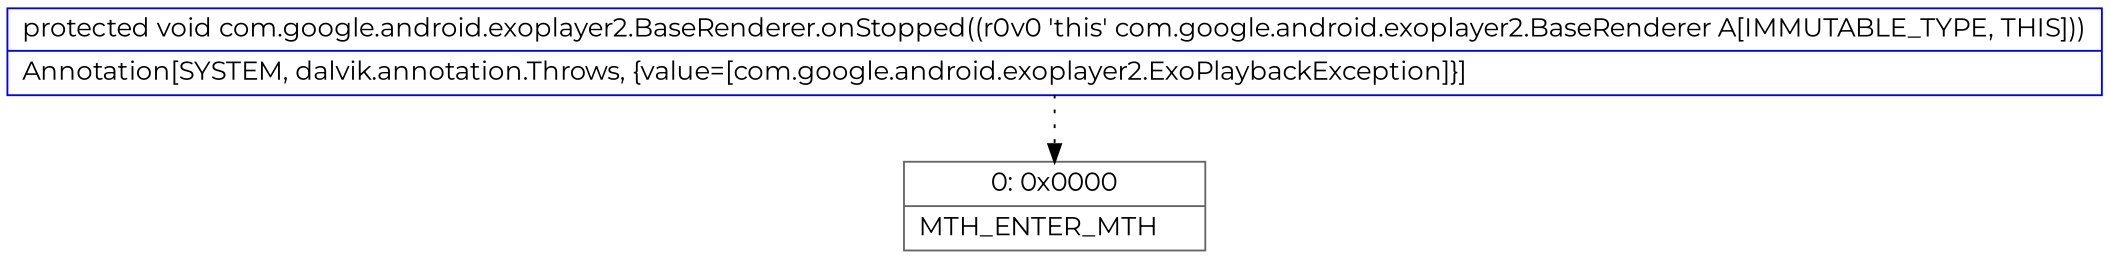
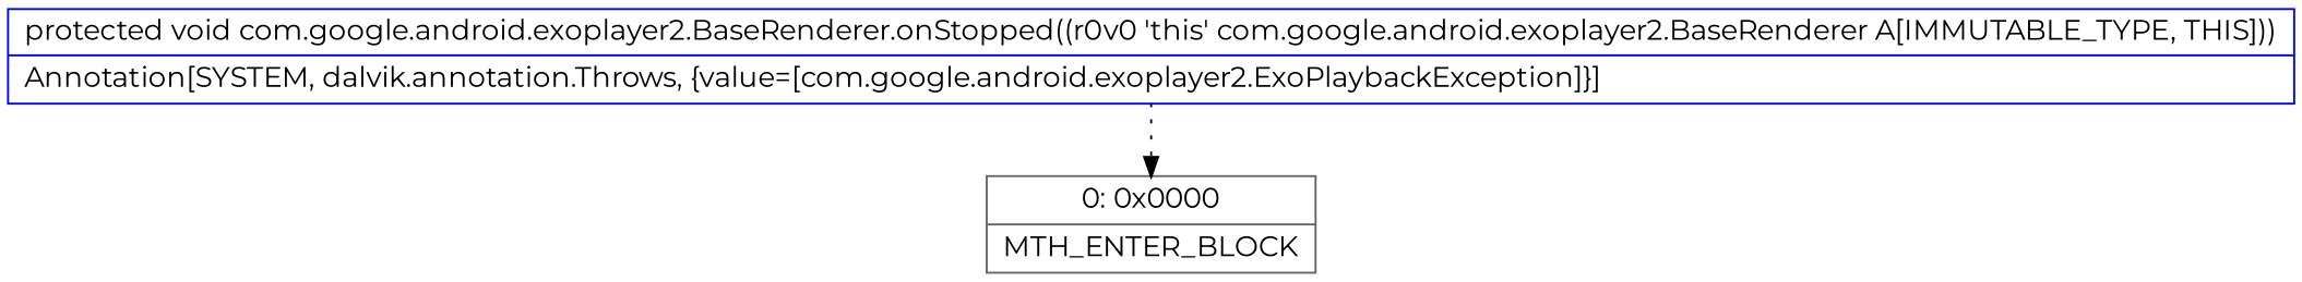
  digraph {
    fontname=Montserrat
    node [shape=record fontname=Montserrat]
-   n1 [color=gray40 label="{0\:\ 0x0000|MTH_ENTER_MTH\l}"]
+   n1 [color=gray40 label="{0\:\ 0x0000|MTH_ENTER_BLOCK\l}"]
    n2 [label="{protected void com.google.android.exoplayer2.BaseRenderer.onStopped((r0v0 'this' com.google.android.exoplayer2.BaseRenderer A[IMMUTABLE_TYPE, THIS]))  | Annotation[SYSTEM, dalvik.annotation.Throws, \{value=[com.google.android.exoplayer2.ExoPlaybackException]\}]\l}" color=blue]
    subgraph cluster_1 {
      label="R(0)"
    }
    n2 -> n1 [color=black style=dotted fontname=Montserrat]
  }
